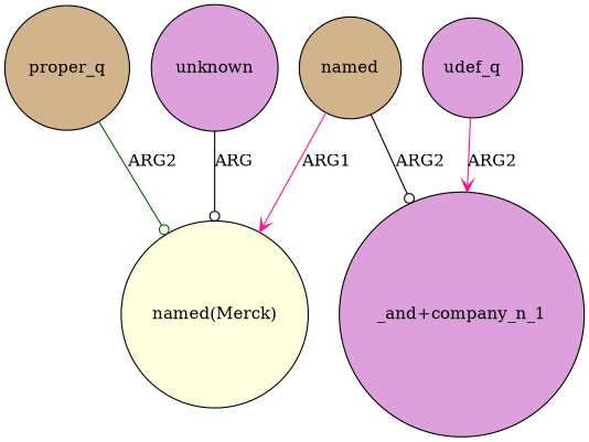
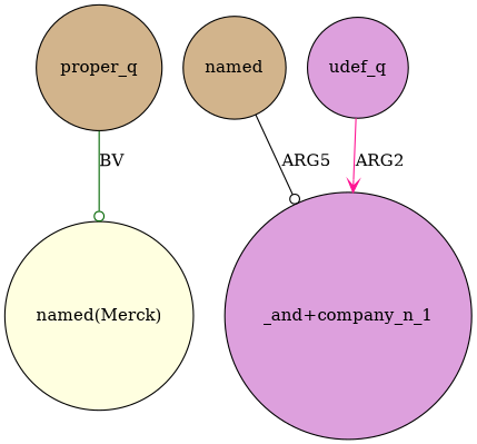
  digraph {
    node [fillcolor=plum shape=circle style=filled]
    edge [arrowhead=odot color=deeppink]
    proper_q [fillcolor=tan]
    "named(Merck)" [fillcolor=lightyellow]
    n3 [fillcolor=tan label=named]
    "_and+company_n_1"
    udef_q
-   unknown
-   proper_q -> "named(Merck)" [color=darkgreen label=ARG2]
-   n3 -> "named(Merck)" [arrowhead=vee label=ARG1]
-   n3 -> "_and+company_n_1" [color=black label=ARG2]
+   proper_q -> "named(Merck)" [color=darkgreen label=BV]
+   n3 -> "_and+company_n_1" [color=black label=ARG5]
    udef_q -> "_and+company_n_1" [arrowhead=vee label=ARG2]
-   unknown -> "named(Merck)" [color=black label=ARG]
  }
